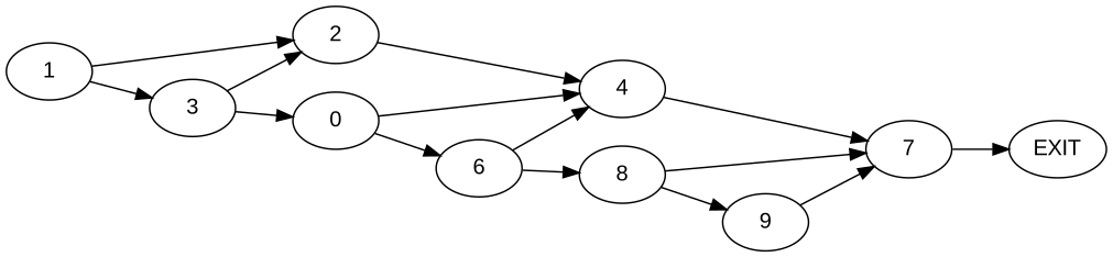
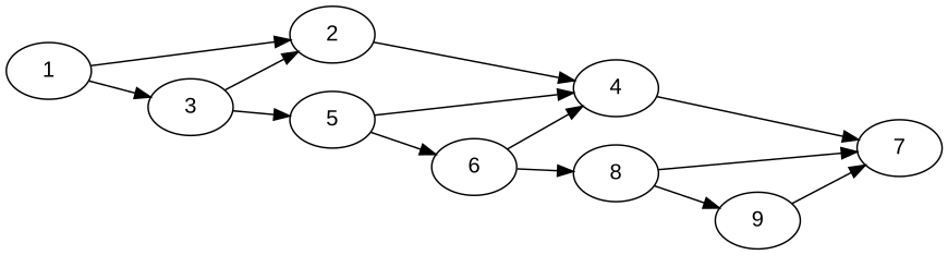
  digraph {
    fontname="Liberation Sans"
    rankdir=LR
    node [fontname="Liberation Sans"]
    edge [fontname="Liberation Sans"]
    1
    2
    3
-   n4 [label=EXIT]
    4
-   5 [label=0]
+   5
    7
    6
    8
    9
    1 -> 2
    1 -> 3
    2 -> 4
    3 -> 2
    3 -> 5
    4 -> 7
    5 -> 4
    5 -> 6
-   7 -> n4
    6 -> 4
    6 -> 8
    8 -> 7
    8 -> 9
    9 -> 7
  }
